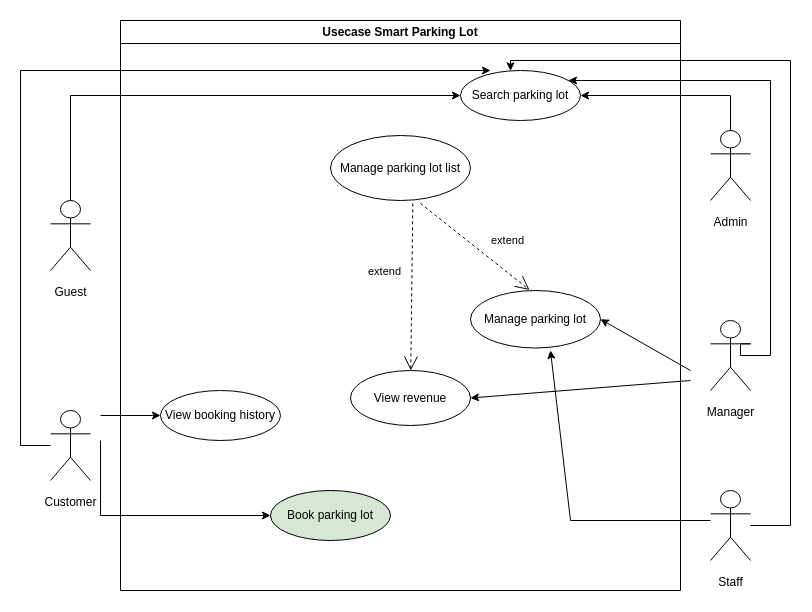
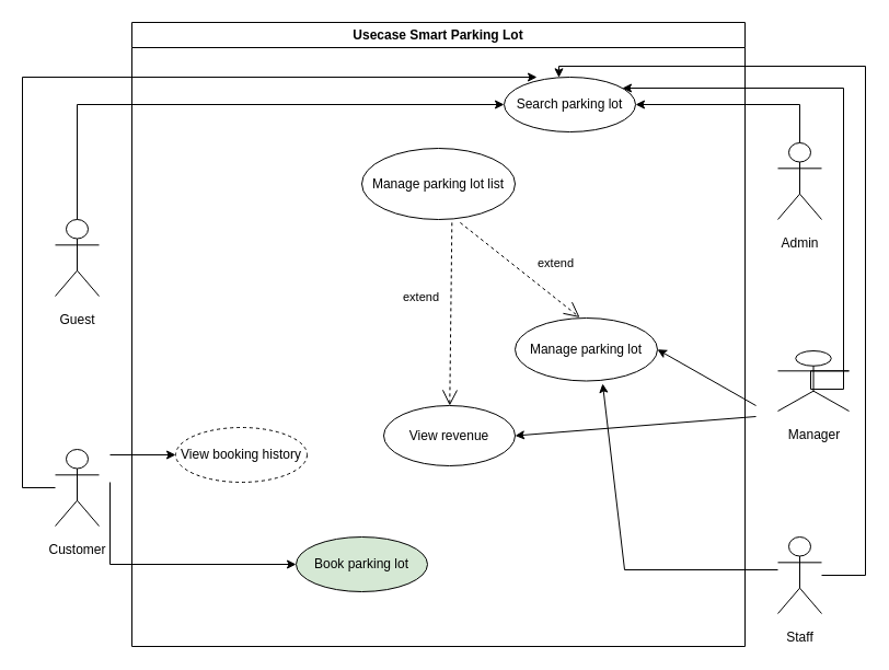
  <mxCell id="0" />
  <mxCell id="1" parent="0" />
  <mxCell id="2" value="Usecase Smart Parking Lot" style="swimlane;whiteSpace=wrap;html=1;" vertex="1" parent="1"><mxGeometry x="120" y="20" width="560" height="570" as="geometry" /></mxCell>
  <mxCell id="3" value="Search parking lot" style="ellipse;whiteSpace=wrap;html=1;" vertex="1" parent="2"><mxGeometry x="340" y="50" width="120" height="50" as="geometry" /></mxCell>
  <mxCell id="4" value="Book parking lot" style="ellipse;whiteSpace=wrap;html=1;fillColor=#d5e8d4;" vertex="1" parent="2"><mxGeometry x="150" y="470" width="120" height="50" as="geometry" /></mxCell>
- <mxCell id="5" value="View booking history" style="ellipse;whiteSpace=wrap;html=1;" vertex="1" parent="2"><mxGeometry x="40" y="370" width="120" height="50" as="geometry" /></mxCell>
+ <mxCell id="5" value="View booking history" style="ellipse;whiteSpace=wrap;html=1;dashed=1;" vertex="1" parent="2"><mxGeometry x="40" y="370" width="120" height="50" as="geometry" /></mxCell>
  <mxCell id="6" value="Manage parking lot list" style="ellipse;whiteSpace=wrap;html=1;" vertex="1" parent="2"><mxGeometry x="210" y="115" width="140" height="65" as="geometry" /></mxCell>
  <mxCell id="7" value="Manage parking lot" style="ellipse;whiteSpace=wrap;html=1;" vertex="1" parent="2"><mxGeometry x="350" y="270" width="130" height="57.5" as="geometry" /></mxCell>
  <mxCell id="8" value="extend" style="endArrow=open;endSize=12;dashed=1;html=1;rounded=0;exitX=0.642;exitY=1.044;exitDx=0;exitDy=0;exitPerimeter=0;entryX=0.454;entryY=-0.009;entryDx=0;entryDy=0;entryPerimeter=0;" edge="1" parent="2" source="6" target="7"><mxGeometry x="0.302" y="25" width="160" relative="1" as="geometry"><mxPoint x="220" y="240" as="sourcePoint" /><mxPoint x="380" y="240" as="targetPoint" /><mxPoint as="offset" /></mxGeometry></mxCell>
  <mxCell id="9" value="extend" style="endArrow=open;endSize=12;dashed=1;html=1;rounded=0;exitX=0.588;exitY=1.044;exitDx=0;exitDy=0;exitPerimeter=0;" edge="1" parent="2" source="6" target="10"><mxGeometry x="-0.182" y="-27" width="160" relative="1" as="geometry"><mxPoint x="340" y="290" as="sourcePoint" /><mxPoint x="414" y="199.5" as="targetPoint" /><mxPoint as="offset" /></mxGeometry></mxCell>
  <mxCell id="10" value="View revenue" style="ellipse;whiteSpace=wrap;html=1;" vertex="1" parent="2"><mxGeometry x="230" y="350" width="120" height="55" as="geometry" /></mxCell>
  <mxCell id="11" value="Guest" style="shape=umlActor;verticalLabelPosition=bottom;verticalAlign=top;html=1;outlineConnect=0;spacing=10;" vertex="1" parent="1"><mxGeometry x="50" y="200" width="40" height="70" as="geometry" /></mxCell>
  <mxCell id="12" value="Customer" style="shape=umlActor;verticalLabelPosition=bottom;verticalAlign=top;html=1;outlineConnect=0;spacing=10;" vertex="1" parent="1"><mxGeometry x="50" y="410" width="40" height="70" as="geometry" /></mxCell>
  <mxCell id="13" style="edgeStyle=orthogonalEdgeStyle;rounded=0;orthogonalLoop=1;jettySize=auto;html=1;" edge="1" parent="1" source="14" target="3"><mxGeometry relative="1" as="geometry"><mxPoint x="750" y="30" as="targetPoint" /><Array as="points"><mxPoint x="790" y="525" /><mxPoint x="790" y="60" /><mxPoint x="510" y="60" /></Array></mxGeometry></mxCell>
  <mxCell id="14" value="Staff" style="shape=umlActor;verticalLabelPosition=bottom;verticalAlign=top;html=1;outlineConnect=0;spacing=10;" vertex="1" parent="1"><mxGeometry x="710" y="490" width="40" height="70" as="geometry" /></mxCell>
  <mxCell id="15" style="edgeStyle=orthogonalEdgeStyle;rounded=0;orthogonalLoop=1;jettySize=auto;html=1;exitX=1;exitY=0.333;exitDx=0;exitDy=0;exitPerimeter=0;" edge="1" parent="1" source="16" target="3"><mxGeometry relative="1" as="geometry"><mxPoint x="720" y="290" as="targetPoint" /><Array as="points"><mxPoint x="740" y="355" /><mxPoint x="770" y="355" /><mxPoint x="770" y="80" /></Array></mxGeometry></mxCell>
- <mxCell id="16" value="Manager" style="shape=umlActor;verticalLabelPosition=bottom;verticalAlign=top;html=1;outlineConnect=0;spacing=10;" vertex="1" parent="1"><mxGeometry x="710" y="320" width="40" height="70" as="geometry" /></mxCell>
+ <mxCell id="16" value="Manager" style="shape=umlActor;verticalLabelPosition=bottom;verticalAlign=top;html=1;outlineConnect=0;spacing=10;" vertex="1" parent="1"><mxGeometry x="710" y="320" width="65" height="55" as="geometry" /></mxCell>
  <mxCell id="17" value="Admin" style="shape=umlActor;verticalLabelPosition=bottom;verticalAlign=top;html=1;outlineConnect=0;spacing=10;" vertex="1" parent="1"><mxGeometry x="710" y="130" width="40" height="70" as="geometry" /></mxCell>
  <mxCell id="18" value="" style="endArrow=classic;html=1;rounded=0;entryX=0;entryY=0.5;entryDx=0;entryDy=0;" edge="1" parent="1" target="3"><mxGeometry width="50" height="50" relative="1" as="geometry"><mxPoint x="70" y="200" as="sourcePoint" /><mxPoint x="470" y="240" as="targetPoint" /><Array as="points"><mxPoint x="70" y="95" /></Array></mxGeometry></mxCell>
  <mxCell id="19" value="" style="endArrow=classic;html=1;rounded=0;entryX=0.25;entryY=0;entryDx=0;entryDy=0;entryPerimeter=0;" edge="1" parent="1" source="12" target="3"><mxGeometry width="50" height="50" relative="1" as="geometry"><mxPoint x="20" y="450" as="sourcePoint" /><mxPoint x="440" y="100" as="targetPoint" /><Array as="points"><mxPoint x="20" y="445" /><mxPoint x="20" y="70" /></Array></mxGeometry></mxCell>
  <mxCell id="20" value="" style="endArrow=classic;html=1;rounded=0;entryX=1;entryY=0.5;entryDx=0;entryDy=0;exitX=0.5;exitY=0;exitDx=0;exitDy=0;exitPerimeter=0;" edge="1" parent="1" source="17" target="3"><mxGeometry width="50" height="50" relative="1" as="geometry"><mxPoint x="420" y="290" as="sourcePoint" /><mxPoint x="470" y="240" as="targetPoint" /><Array as="points"><mxPoint x="730" y="95" /></Array></mxGeometry></mxCell>
  <mxCell id="21" value="" style="endArrow=classic;html=1;rounded=0;entryX=0;entryY=0.5;entryDx=0;entryDy=0;" edge="1" parent="1" target="4"><mxGeometry width="50" height="50" relative="1" as="geometry"><mxPoint x="100" y="440" as="sourcePoint" /><mxPoint x="470" y="240" as="targetPoint" /><Array as="points"><mxPoint x="100" y="515" /></Array></mxGeometry></mxCell>
  <mxCell id="22" value="" style="endArrow=classic;html=1;rounded=0;entryX=0;entryY=0.5;entryDx=0;entryDy=0;" edge="1" parent="1" target="5"><mxGeometry width="50" height="50" relative="1" as="geometry"><mxPoint x="100" y="415" as="sourcePoint" /><mxPoint x="470" y="240" as="targetPoint" /></mxGeometry></mxCell>
  <mxCell id="23" value="" style="endArrow=classic;html=1;rounded=0;entryX=1;entryY=0.5;entryDx=0;entryDy=0;" edge="1" parent="1" target="7"><mxGeometry width="50" height="50" relative="1" as="geometry"><mxPoint x="690" y="370" as="sourcePoint" /><mxPoint x="470" y="240" as="targetPoint" /></mxGeometry></mxCell>
  <mxCell id="24" value="" style="endArrow=classic;html=1;rounded=0;entryX=1;entryY=0.5;entryDx=0;entryDy=0;" edge="1" parent="1" target="10"><mxGeometry width="50" height="50" relative="1" as="geometry"><mxPoint x="690" y="380" as="sourcePoint" /><mxPoint x="520" y="339" as="targetPoint" /></mxGeometry></mxCell>
  <mxCell id="25" value="" style="endArrow=classic;html=1;rounded=0;entryX=0.615;entryY=1.043;entryDx=0;entryDy=0;entryPerimeter=0;" edge="1" parent="1" target="7"><mxGeometry width="50" height="50" relative="1" as="geometry"><mxPoint x="710" y="520" as="sourcePoint" /><mxPoint x="310" y="230" as="targetPoint" /><Array as="points"><mxPoint x="570" y="520" /></Array></mxGeometry></mxCell>
